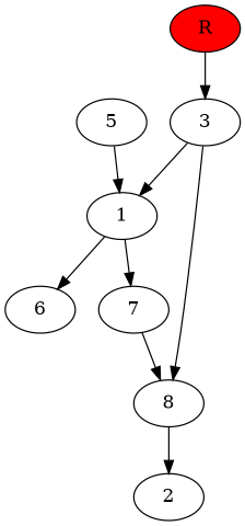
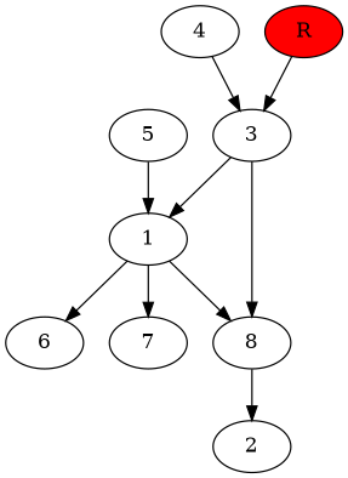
  digraph {
    1
    6
    7
    5
    8
    2
    3
+   4
    R [fillcolor="#ff0000" style=filled]
    1 -> 6
    1 -> 7
-   7 -> 8
+   1 -> 8
    5 -> 1
    8 -> 2
    3 -> 1
    3 -> 8
+   4 -> 3
    R -> 3
  }
